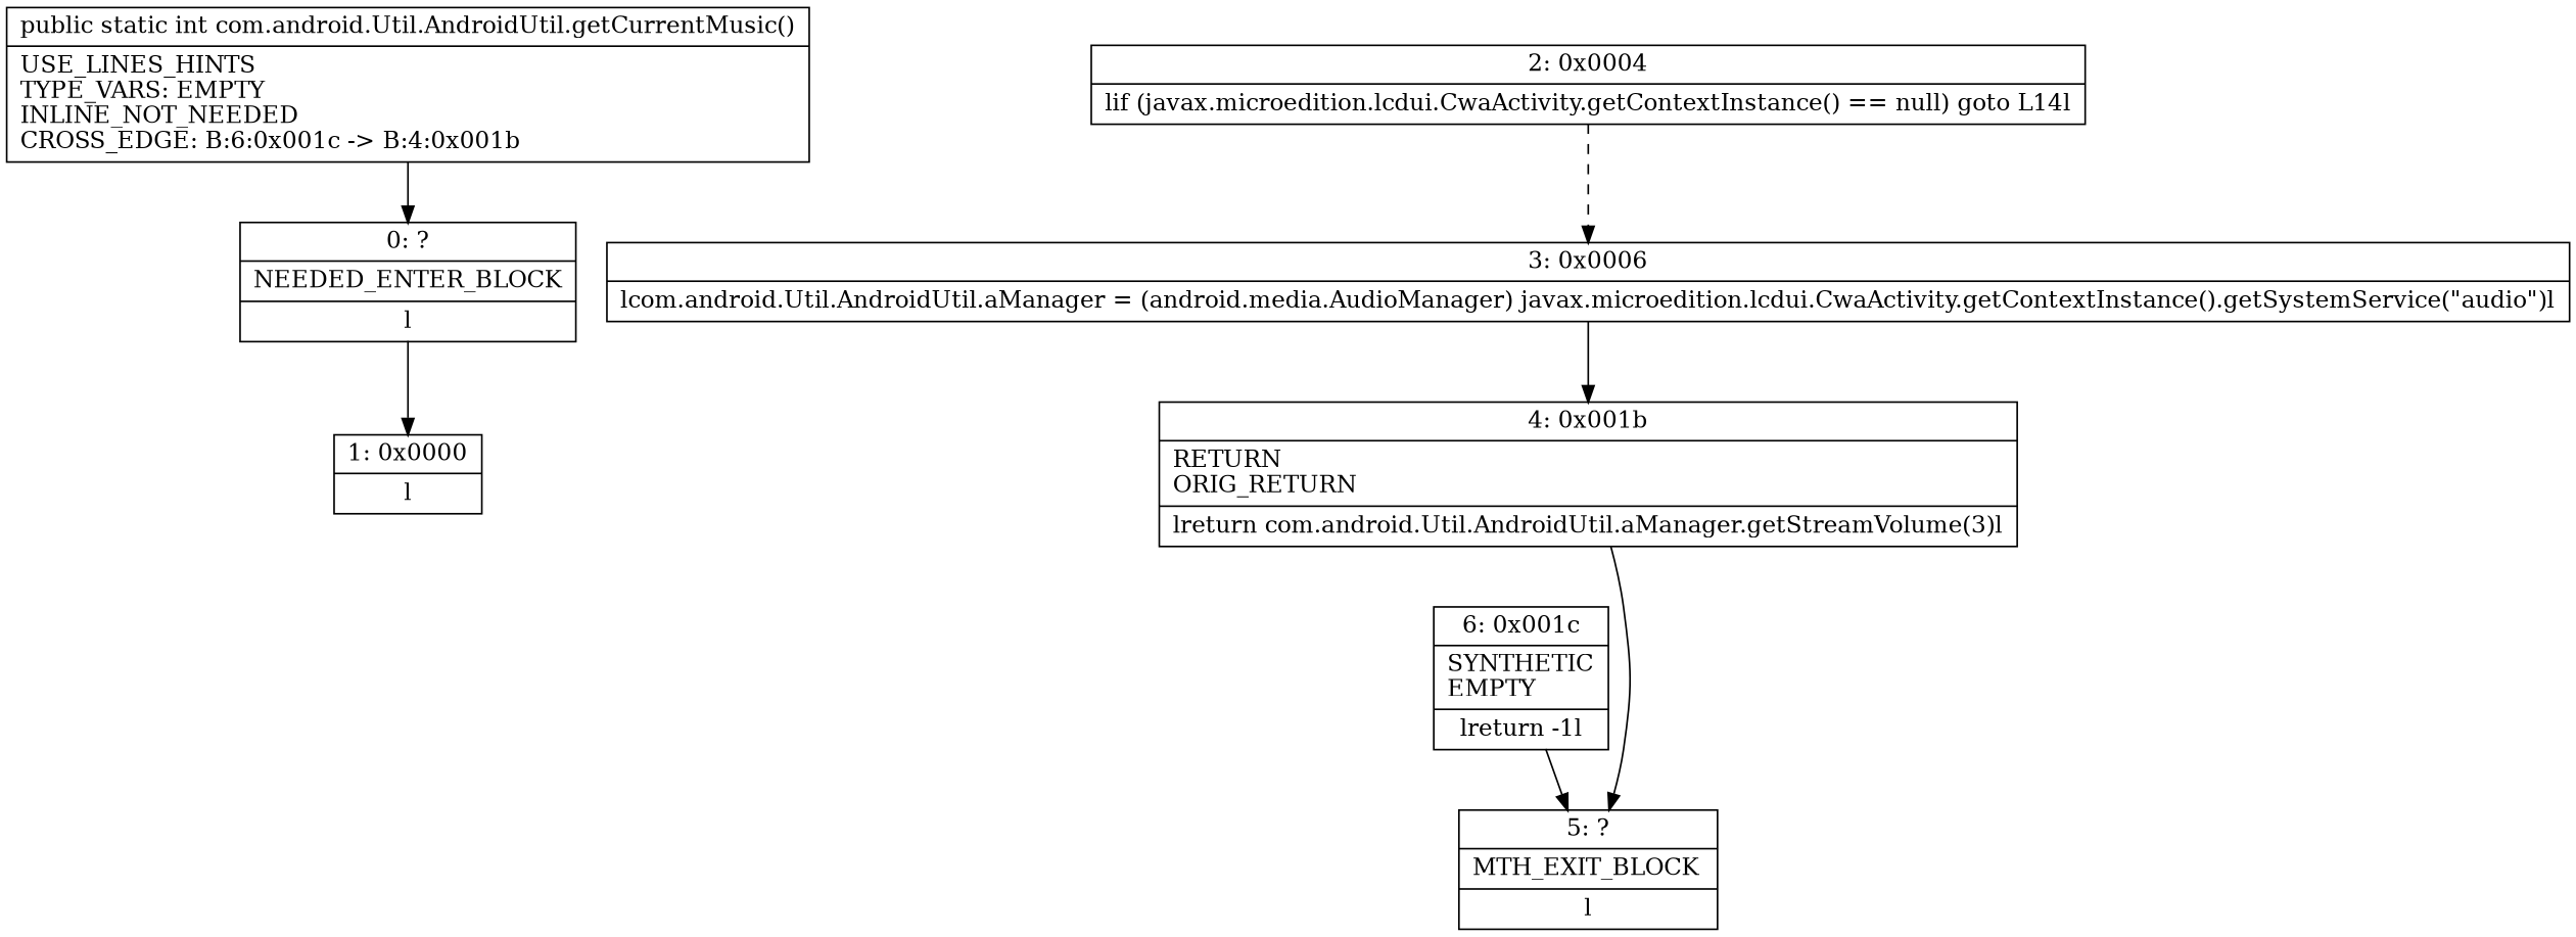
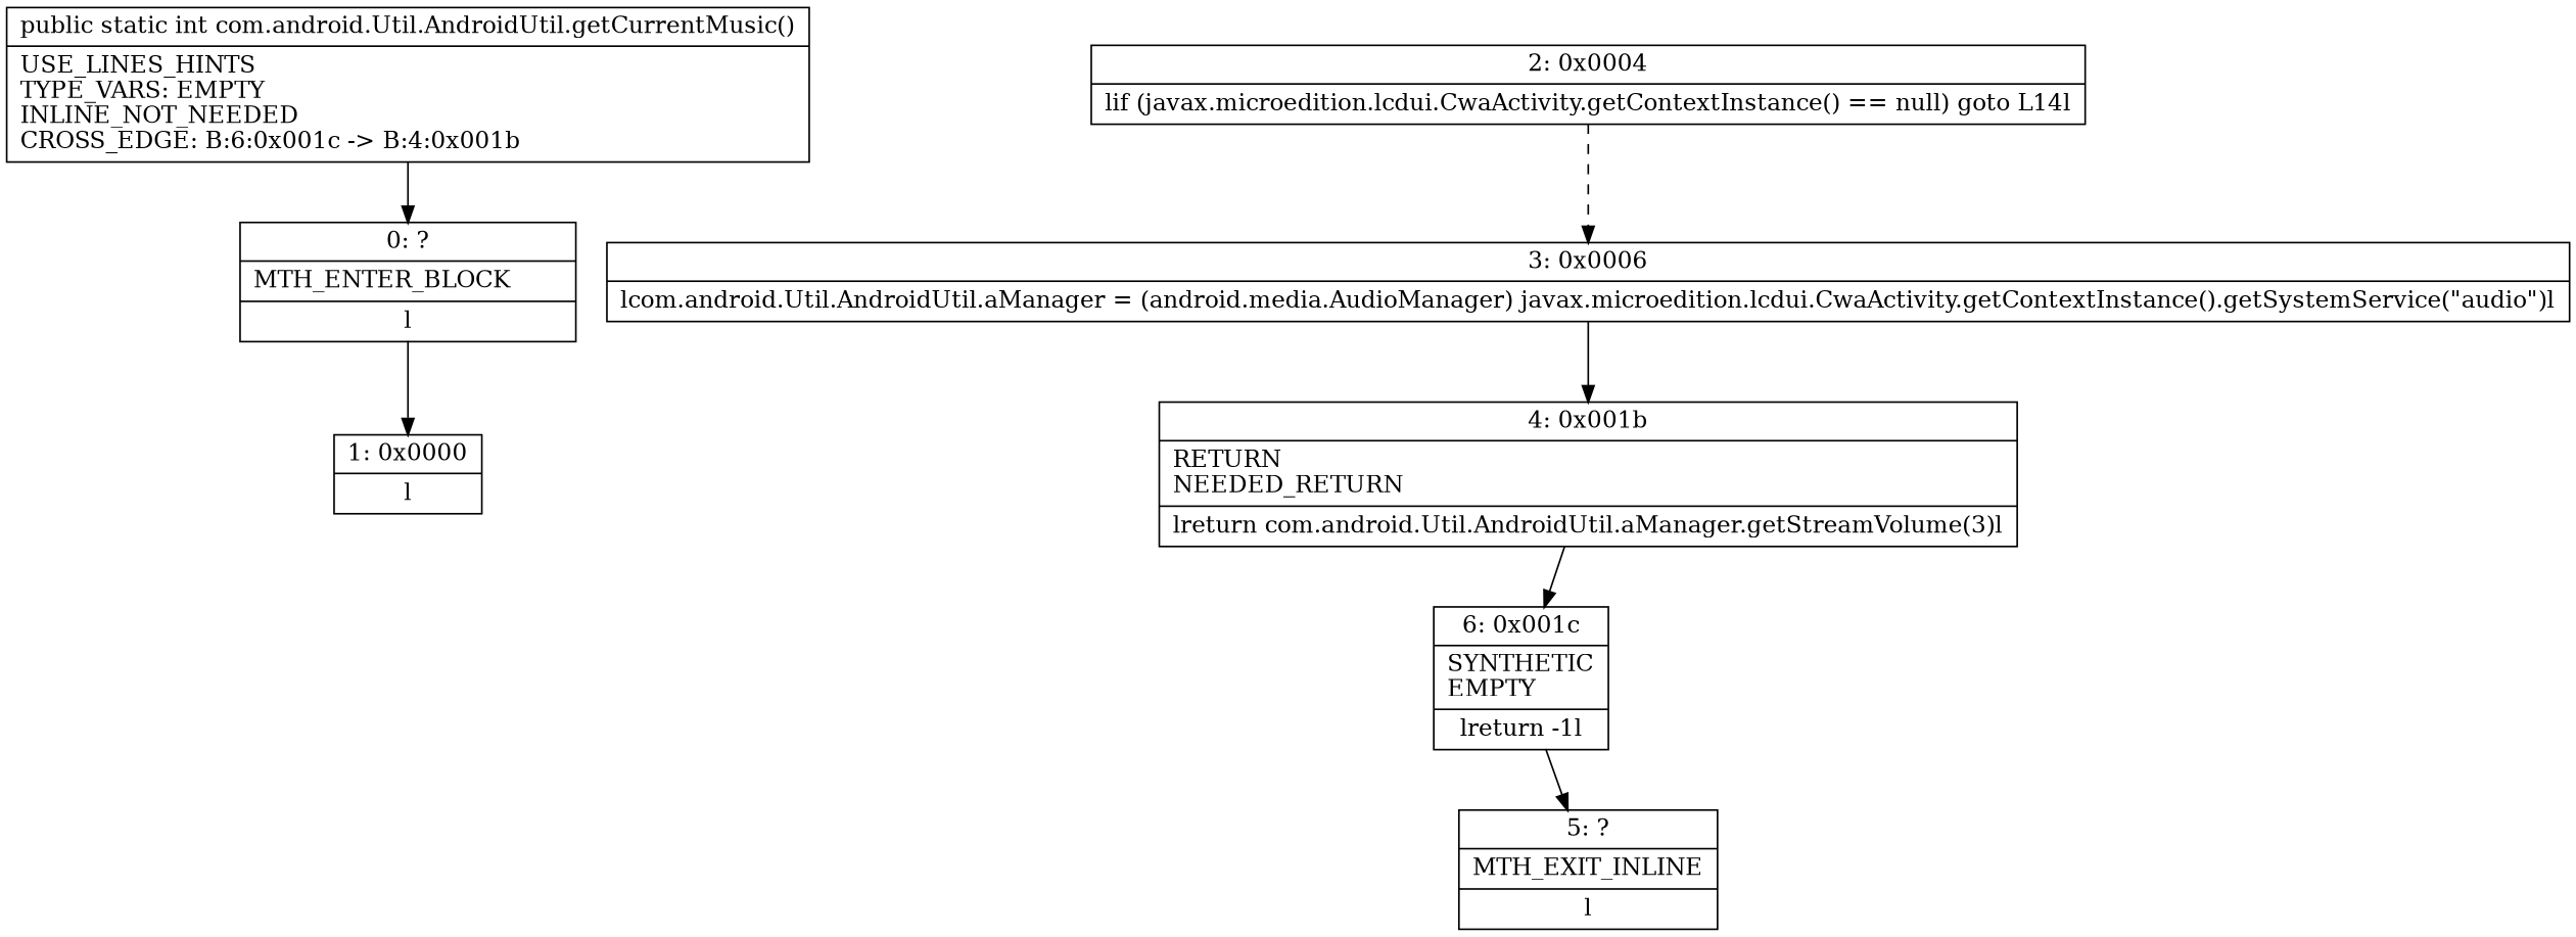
  digraph {
    node [shape=record]
-   n1 [label="{0\:\ ?|NEEDED_ENTER_BLOCK\l|l}"]
+   n1 [label="{0\:\ ?|MTH_ENTER_BLOCK\l|l}"]
    n2 [label="{1\:\ 0x0000|l}"]
    n3 [label="{2\:\ 0x0004|lif (javax.microedition.lcdui.CwaActivity.getContextInstance() == null) goto L14l}"]
    n4 [label="{3\:\ 0x0006|lcom.android.Util.AndroidUtil.aManager = (android.media.AudioManager) javax.microedition.lcdui.CwaActivity.getContextInstance().getSystemService(\"audio\")l}"]
-   n5 [label="{4\:\ 0x001b|RETURN\lORIG_RETURN\l|lreturn com.android.Util.AndroidUtil.aManager.getStreamVolume(3)l}"]
+   n5 [label="{4\:\ 0x001b|RETURN\lNEEDED_RETURN\l|lreturn com.android.Util.AndroidUtil.aManager.getStreamVolume(3)l}"]
    n6 [label="{6\:\ 0x001c|SYNTHETIC\lEMPTY\l|lreturn \-1l}"]
-   n7 [label="{5\:\ ?|MTH_EXIT_BLOCK\l|l}"]
+   n7 [label="{5\:\ ?|MTH_EXIT_INLINE\l|l}"]
    n8 [label="{public static int com.android.Util.AndroidUtil.getCurrentMusic()  | USE_LINES_HINTS\lTYPE_VARS: EMPTY\lINLINE_NOT_NEEDED\lCROSS_EDGE: B:6:0x001c \-\> B:4:0x001b\l}"]
    n1 -> n2
    n3 -> n4 [style=dashed]
    n4 -> n5
-   n5 -> n7
+   n5 -> n6
    n6 -> n7
    n8 -> n1
  }
